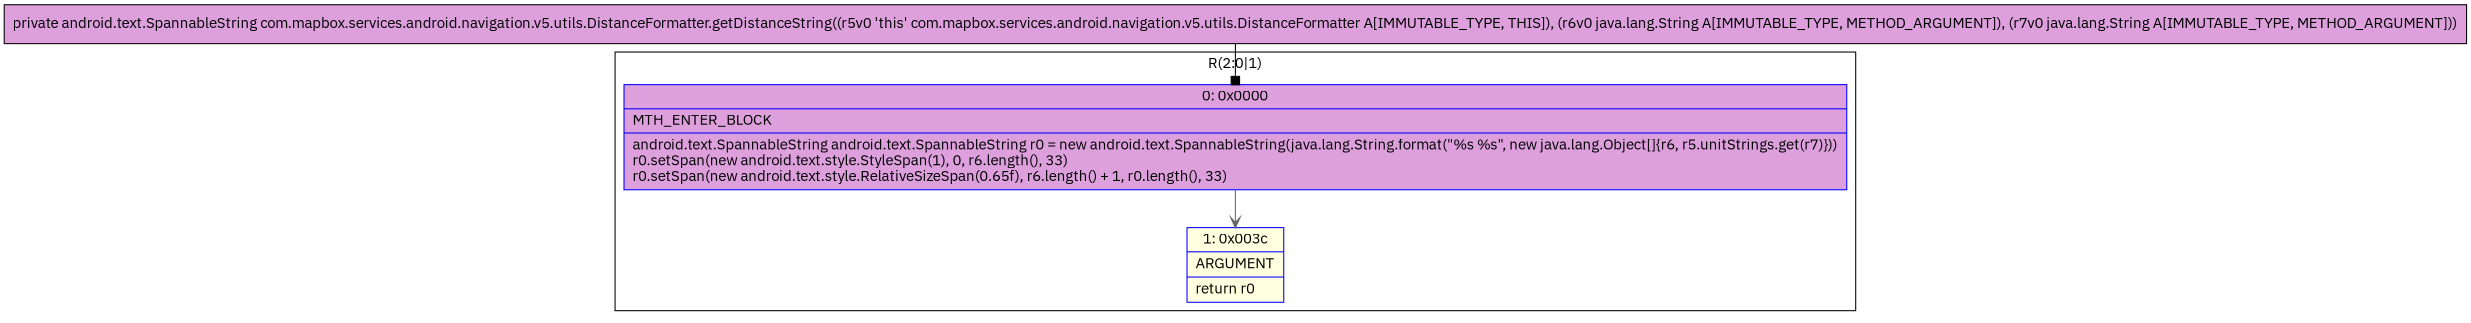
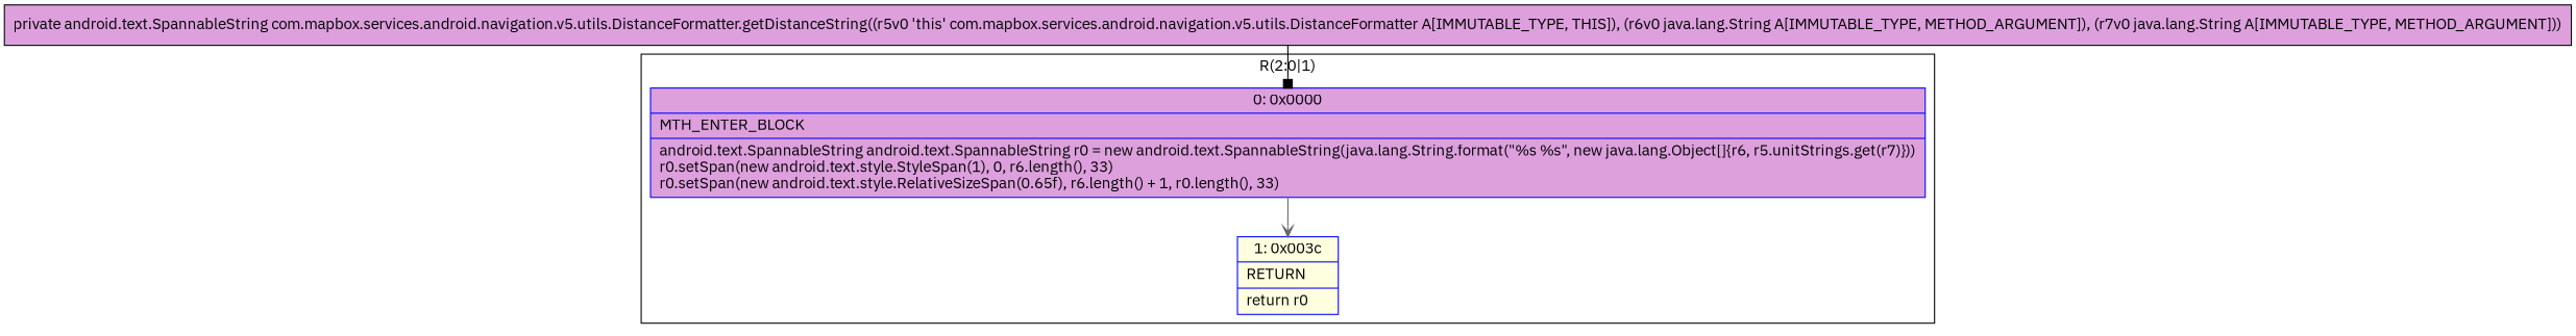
  digraph {
    fontname="IBM Plex Sans"
    node [color=blue shape=record style=filled fillcolor=plum fontname="IBM Plex Sans"]
    edge [fontname="IBM Plex Sans"]
    n1 [label="{0\:\ 0x0000|MTH_ENTER_BLOCK\l|android.text.SpannableString android.text.SpannableString r0 = new android.text.SpannableString(java.lang.String.format(\"%s %s\", new java.lang.Object[]\{r6, r5.unitStrings.get(r7)\}))\lr0.setSpan(new android.text.style.StyleSpan(1), 0, r6.length(), 33)\lr0.setSpan(new android.text.style.RelativeSizeSpan(0.65f), r6.length() + 1, r0.length(), 33)\l}"]
-   n2 [label="{1\:\ 0x003c|ARGUMENT\l|return r0\l}" fillcolor=lightyellow]
+   n2 [label="{1\:\ 0x003c|RETURN\l|return r0\l}" fillcolor=lightyellow]
    n3 [label="{private android.text.SpannableString com.mapbox.services.android.navigation.v5.utils.DistanceFormatter.getDistanceString((r5v0 'this' com.mapbox.services.android.navigation.v5.utils.DistanceFormatter A[IMMUTABLE_TYPE, THIS]), (r6v0 java.lang.String A[IMMUTABLE_TYPE, METHOD_ARGUMENT]), (r7v0 java.lang.String A[IMMUTABLE_TYPE, METHOD_ARGUMENT])) }" color=""]
    subgraph cluster_1 {
      label="R(2:0|1)"
      n1
      n2
    }
    n1 -> n2 [color=gray40 arrowhead=vee]
    n3 -> n1 [color=black arrowhead=box]
  }
